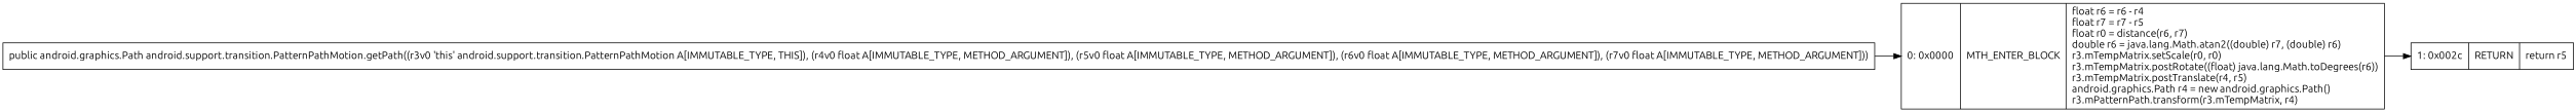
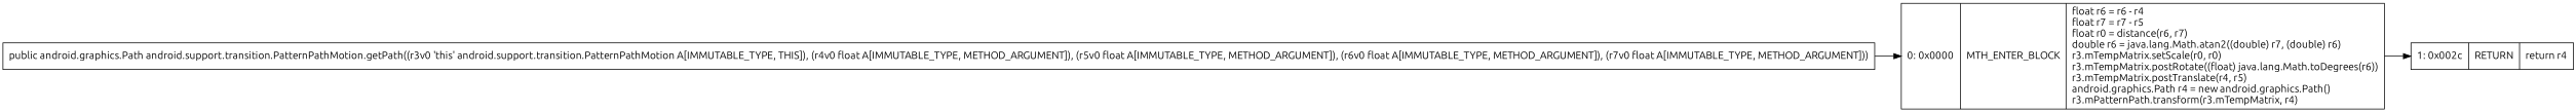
  digraph {
    rankdir=LR
    fontname=Ubuntu
    node [shape=record fontname=Ubuntu]
    edge [fontname=Ubuntu]
    n1 [label="{0\:\ 0x0000|MTH_ENTER_BLOCK\l|float r6 = r6 \- r4\lfloat r7 = r7 \- r5\lfloat r0 = distance(r6, r7)\ldouble r6 = java.lang.Math.atan2((double) r7, (double) r6)\lr3.mTempMatrix.setScale(r0, r0)\lr3.mTempMatrix.postRotate((float) java.lang.Math.toDegrees(r6))\lr3.mTempMatrix.postTranslate(r4, r5)\landroid.graphics.Path r4 = new android.graphics.Path()\lr3.mPatternPath.transform(r3.mTempMatrix, r4)\l}"]
-   n2 [label="{1\:\ 0x002c|RETURN\l|return r5\l}"]
+   n2 [label="{1\:\ 0x002c|RETURN\l|return r4\l}"]
    n3 [label="{public android.graphics.Path android.support.transition.PatternPathMotion.getPath((r3v0 'this' android.support.transition.PatternPathMotion A[IMMUTABLE_TYPE, THIS]), (r4v0 float A[IMMUTABLE_TYPE, METHOD_ARGUMENT]), (r5v0 float A[IMMUTABLE_TYPE, METHOD_ARGUMENT]), (r6v0 float A[IMMUTABLE_TYPE, METHOD_ARGUMENT]), (r7v0 float A[IMMUTABLE_TYPE, METHOD_ARGUMENT])) }"]
    n1 -> n2
    n3 -> n1
  }
